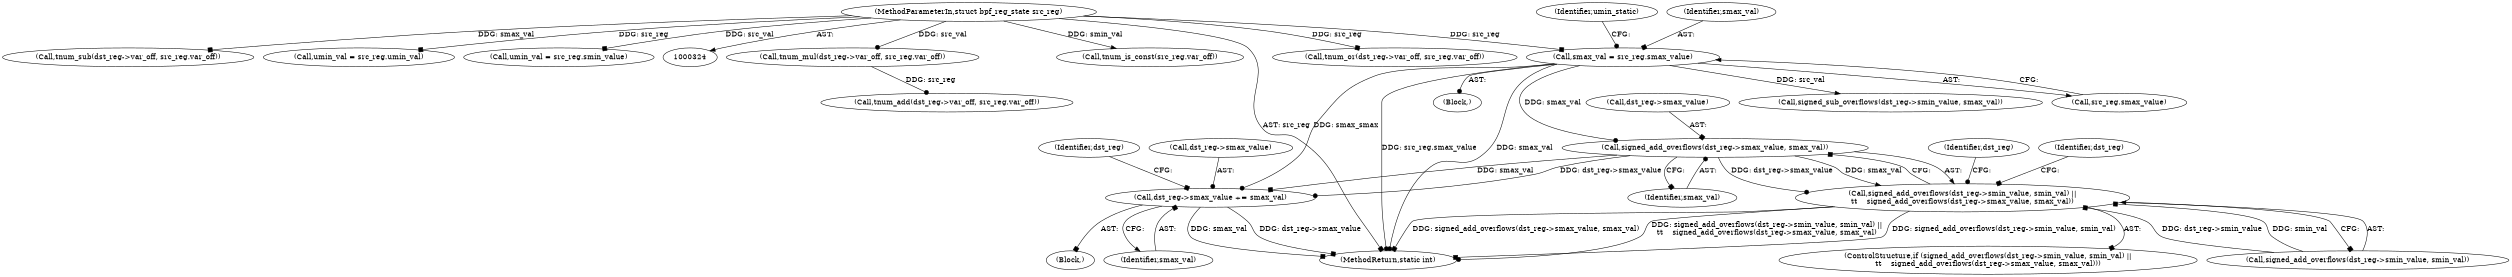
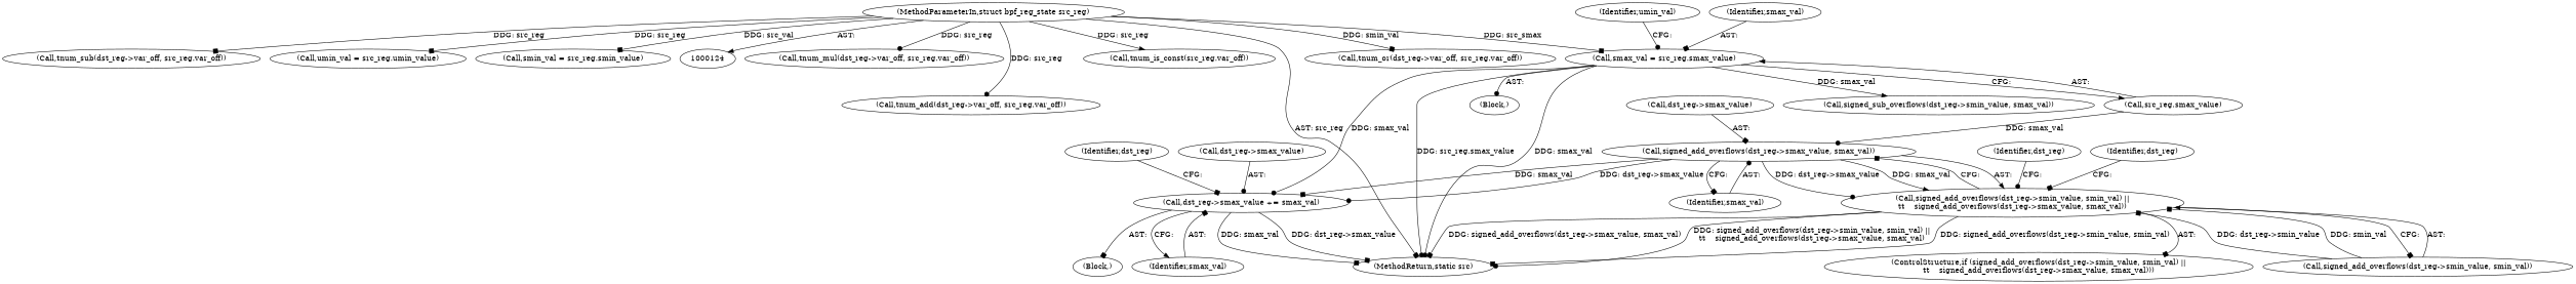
  digraph {
    edge [arrowhead=box]
    n1 [label="(Call,signed_add_overflows(dst_reg->smax_value, smax_val))"]
    n2 [label="(Call,signed_add_overflows(dst_reg->smin_value, smin_val) ||\n\t\t    signed_add_overflows(dst_reg->smax_value, smax_val))"]
    n3 [label="(Call,dst_reg->smax_value += smax_val)"]
    n4 [label="(Identifier,smax_val)"]
-   n5 [label="(MethodReturn,static int)"]
+   n5 [label="(MethodReturn,static src)"]
    n6 [label="(ControlStructure,if (signed_add_overflows(dst_reg->smin_value, smin_val) ||\n\t\t    signed_add_overflows(dst_reg->smax_value, smax_val)))"]
    n7 [label="(Call,signed_add_overflows(dst_reg->smin_value, smin_val))"]
    n8 [label="(Block,)"]
    n9 [label="(Identifier,smax_val)"]
    n10 [label="(Call,smax_val = src_reg.smax_value)"]
    n11 [label="(Call,src_reg.smax_value)"]
    n12 [label="(Call,signed_sub_overflows(dst_reg->smin_value, smax_val))"]
    n13 [label="(Block,)"]
    n14 [label="(MethodParameterIn,struct bpf_reg_state src_reg)"]
    n15 [label="(Call,tnum_mul(dst_reg->var_off, src_reg.var_off))"]
    n16 [label="(Call,tnum_is_const(src_reg.var_off))"]
    n17 [label="(Call,tnum_or(dst_reg->var_off, src_reg.var_off))"]
    n18 [label="(Call,tnum_sub(dst_reg->var_off, src_reg.var_off))"]
-   n19 [label="(Call,umin_val = src_reg.umin_val)"]
+   n19 [label="(Call,umin_val = src_reg.umin_value)"]
    n20 [label="(Call,tnum_add(dst_reg->var_off, src_reg.var_off))"]
-   n21 [label="(Call,umin_val = src_reg.smin_value)"]
-   1000124 [label=1000324]
+   n21 [label="(Call,smin_val = src_reg.smin_value)"]
+   1000124
    n23 [label="(Identifier,dst_reg)"]
-   n24 [label="(Identifier,umin_static)"]
+   n24 [label="(Identifier,umin_val)"]
    n25 [label="(Identifier,dst_reg)"]
    n26 [label="(Call,dst_reg->smax_value)"]
    n27 [label="(Call,dst_reg->smax_value)"]
    n28 [label="(Identifier,smax_val)"]
    n29 [label="(Identifier,dst_reg)"]
    n1 -> n2 [arrowhead=normal label="AST: "]
    n1 -> n2 [arrowhead=dot label="DDG: dst_reg->smax_value"]
    n1 -> n2 [arrowhead=normal label="DDG: smax_val"]
    n1 -> n3 [label="DDG: smax_val"]
    n1 -> n3 [arrowhead=dot label="DDG: dst_reg->smax_value"]
    n1 -> n4 [label="CFG: "]
    n2 -> n1 [label="CFG: "]
    n2 -> n5 [label="DDG: signed_add_overflows(dst_reg->smax_value, smax_val)"]
    n2 -> n5 [arrowhead=dot label="DDG: signed_add_overflows(dst_reg->smin_value, smin_val) ||\n\t\t    signed_add_overflows(dst_reg->smax_value, smax_val)"]
    n2 -> n5 [label="DDG: signed_add_overflows(dst_reg->smin_value, smin_val)"]
    n2 -> n6 [label="AST: "]
    n2 -> n7 [label="CFG: "]
    n3 -> n5 [label="DDG: smax_val"]
    n3 -> n5 [label="DDG: dst_reg->smax_value"]
    n3 -> n8 [label="AST: "]
    n3 -> n9 [arrowhead=normal label="CFG: "]
    n4 -> n1 [arrowhead=dot label="AST: "]
    n7 -> n2 [arrowhead=normal label="AST: "]
    n7 -> n2 [label="DDG: dst_reg->smin_value"]
    n7 -> n2 [label="DDG: smin_val"]
    n9 -> n3 [label="AST: "]
-   n10 -> n1 [arrowhead=dot label="DDG: smax_val"]
-   n10 -> n3 [arrowhead=dot label="DDG: smax_smax"]
+   n11 -> n1 [arrowhead=dot label="DDG: smax_val"]
+   n10 -> n3 [arrowhead=dot label="DDG: smax_val"]
    n10 -> n5 [arrowhead=dot label="DDG: smax_val"]
    n10 -> n5 [arrowhead=dot label="DDG: src_reg.smax_value"]
-   n10 -> n11 [arrowhead=normal label="AST: "]
-   n10 -> n12 [arrowhead=normal label="DDG: src_val"]
+   n10 -> n11 [arrowhead=normal label="CFG: "]
+   n10 -> n12 [arrowhead=normal label="DDG: smax_val"]
    n10 -> n13 [arrowhead=dot label="AST: "]
-   n11 -> n10 [arrowhead=normal label="CFG: "]
+   n11 -> n10 [arrowhead=normal label="AST: "]
    n14 -> n5 [label="AST: src_reg"]
-   n14 -> n10 [label="DDG: src_reg"]
-   n14 -> n15 [arrowhead=dot label="DDG: src_val"]
-   n14 -> n16 [arrowhead=normal label="DDG: smin_val"]
-   n14 -> n17 [label="DDG: src_reg"]
-   n14 -> n18 [label="DDG: smax_val"]
+   n14 -> n10 [label="DDG: src_smax"]
+   n14 -> n15 [arrowhead=dot label="DDG: src_reg"]
+   n14 -> n16 [arrowhead=normal label="DDG: src_reg"]
+   n14 -> n17 [label="DDG: smin_val"]
+   n14 -> n18 [label="DDG: src_reg"]
    n14 -> n19 [label="DDG: src_reg"]
-   n15 -> n20 [arrowhead=dot label="DDG: src_reg"]
+   n14 -> n20 [arrowhead=dot label="DDG: src_reg"]
    n14 -> n21 [label="DDG: src_val"]
    n14 -> 1000124 [arrowhead=normal label="AST: "]
    n23 -> n3 [label="CFG: "]
    n24 -> n10 [arrowhead=dot label="CFG: "]
    n25 -> n2 [arrowhead=dot label="CFG: "]
    n26 -> n3 [arrowhead=dot label="AST: "]
    n27 -> n1 [label="AST: "]
    n28 -> n10 [label="AST: "]
    n29 -> n2 [label="CFG: "]
  }
